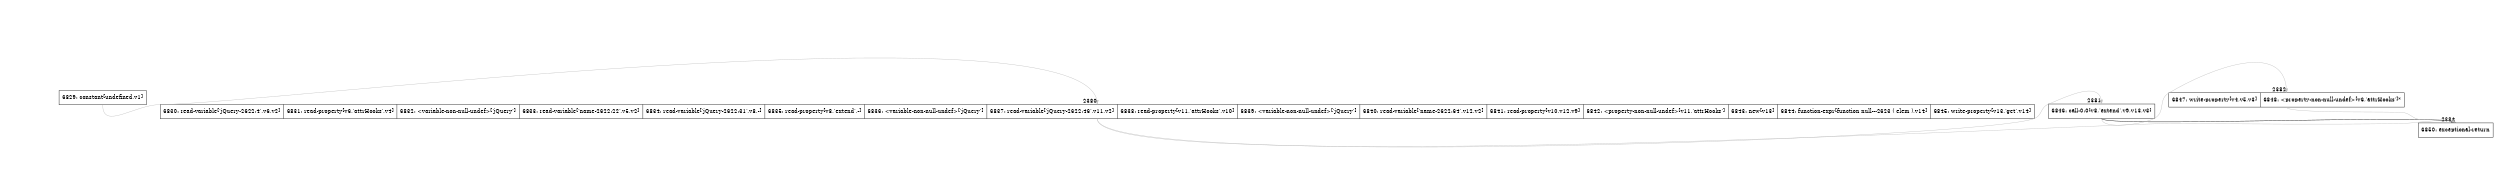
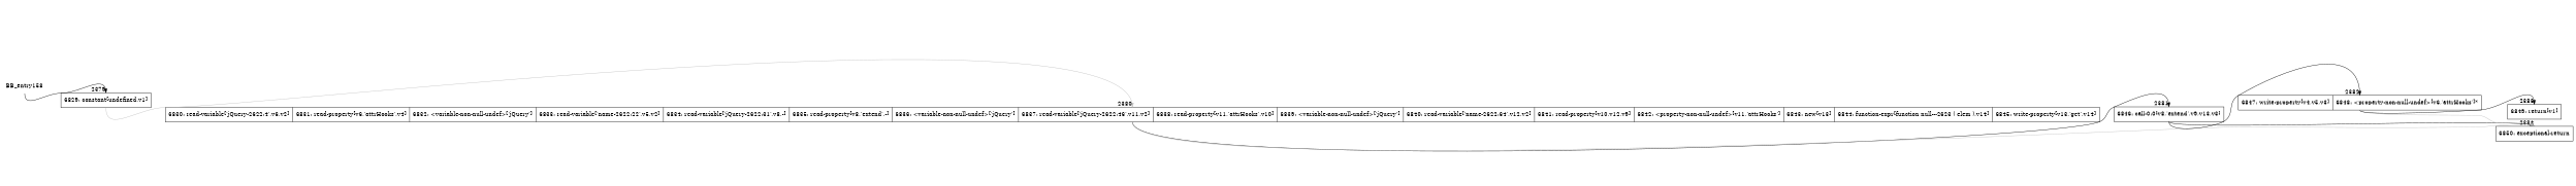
  digraph {
    rankdir=LR
    node [shape=record]
    edge [headport=n tailport=s]
+   BB_entry158 [shape=none]
    n2 [label="{6829: constant[undefined,v1]}"]
    n3 [label="{6830: read-variable['jQuery-2622:4',v6,v2]|6831: read-property[v6,'attrHooks',v4]|6832: \<variable-non-null-undef\>['jQuery']|6833: read-variable['name-2622:22',v5,v2]|6834: read-variable['jQuery-2622:31',v8,-]|6835: read-property[v8,'extend',-]|6836: \<variable-non-null-undef\>['jQuery']|6837: read-variable['jQuery-2622:46',v11,v2]|6838: read-property[v11,'attrHooks',v10]|6839: \<variable-non-null-undef\>['jQuery']|6840: read-variable['name-2622:64',v12,v2]|6841: read-property[v10,v12,v9]|6842: \<property-non-null-undef\>[v11,'attrHooks']|6843: new[v13]|6844: function-expr[function null---2623 ( elem ),v14]|6845: write-property[v13,'get',v14]}"]
    n4 [label="{6846: call-0:0[v8,'extend',v9,v13,v3]}"]
    n5 [label="{6850: exceptional-return}"]
    n6 [label="{6847: write-property[v4,v5,v3]|6848: \<property-non-null-undef\>[v6,'attrHooks']*}"]
+   n7 [label="{6849: return[v1]}"]
+   BB_entry158 -> n2 [headlabel="    2379"]
    n2 -> n3 [color=gray headlabel="      2380"]
-   n3 -> n4 [headlabel="      2381" color=gray]
+   n3 -> n4 [headlabel="      2381"]
    n3 -> n5 [color=gray headlabel="      2384"]
    n4 -> n5 [color=black]
-   n4 -> n6 [headlabel="      2382" color=gray]
+   n4 -> n6 [headlabel="      2382"]
    n6 -> n5 [color=gray]
+   n6 -> n7 [headlabel="      2383"]
  }
